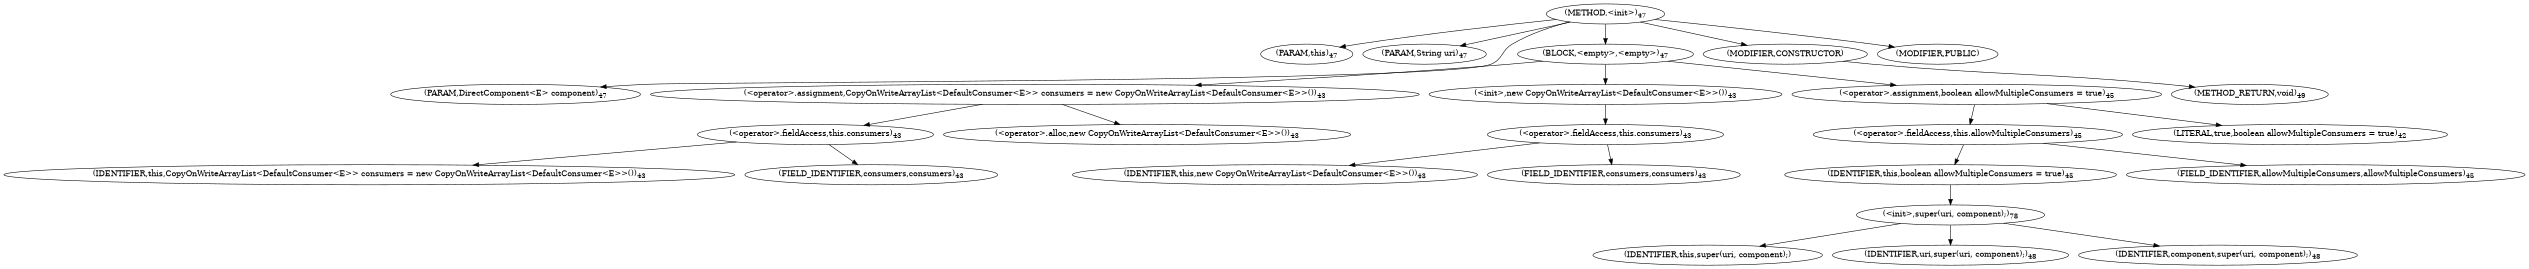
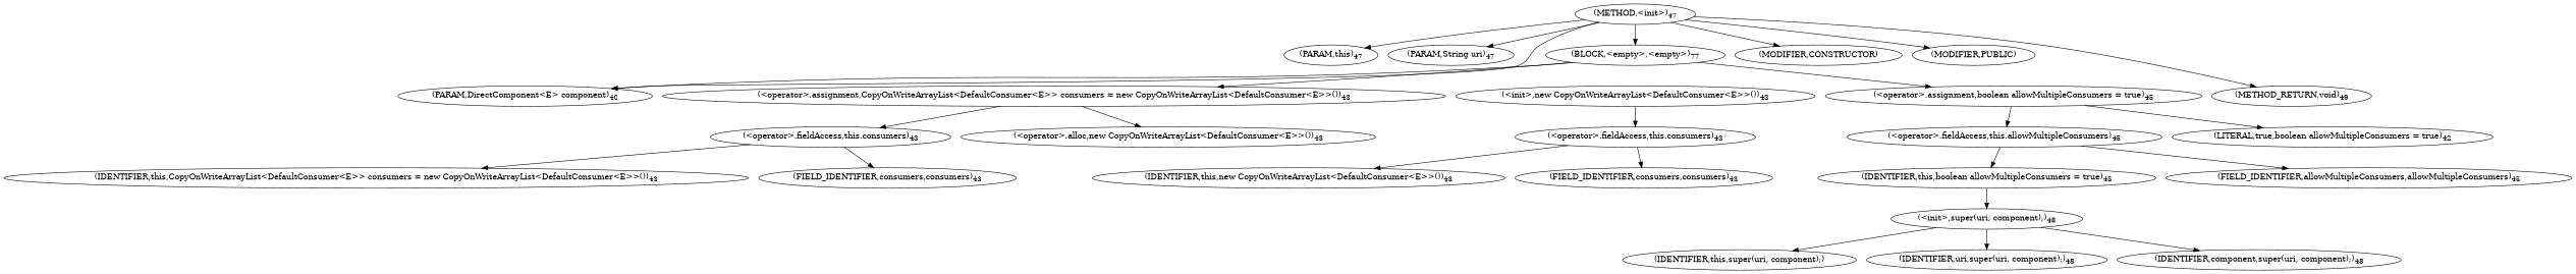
  digraph {
    n1 [label=<(METHOD,&lt;init&gt;)<SUB>47</SUB>>]
    n2 [label=<(PARAM,this)<SUB>47</SUB>>]
    n3 [label=<(PARAM,String uri)<SUB>47</SUB>>]
-   n4 [label=<(PARAM,DirectComponent&lt;E&gt; component)<SUB>47</SUB>>]
-   n5 [label=<(BLOCK,&lt;empty&gt;,&lt;empty&gt;)<SUB>47</SUB>>]
+   n4 [label=<(PARAM,DirectComponent&lt;E&gt; component)<SUB>40</SUB>>]
+   n5 [label=<(BLOCK,&lt;empty&gt;,&lt;empty&gt;)<SUB>77</SUB>>]
    n6 [label=<(MODIFIER,CONSTRUCTOR)>]
    n7 [label=<(MODIFIER,PUBLIC)>]
    n8 [label=<(METHOD_RETURN,void)<SUB>49</SUB>>]
    n9 [label=<(&lt;operator&gt;.assignment,CopyOnWriteArrayList&lt;DefaultConsumer&lt;E&gt;&gt; consumers = new CopyOnWriteArrayList&lt;DefaultConsumer&lt;E&gt;&gt;())<SUB>43</SUB>>]
    n10 [label=<(&lt;init&gt;,new CopyOnWriteArrayList&lt;DefaultConsumer&lt;E&gt;&gt;())<SUB>43</SUB>>]
    n11 [label=<(&lt;operator&gt;.assignment,boolean allowMultipleConsumers = true)<SUB>45</SUB>>]
    n12 [label=<(&lt;operator&gt;.fieldAccess,this.consumers)<SUB>43</SUB>>]
    n13 [label=<(&lt;operator&gt;.alloc,new CopyOnWriteArrayList&lt;DefaultConsumer&lt;E&gt;&gt;())<SUB>43</SUB>>]
    n14 [label=<(&lt;operator&gt;.fieldAccess,this.consumers)<SUB>43</SUB>>]
    n15 [label=<(&lt;operator&gt;.fieldAccess,this.allowMultipleConsumers)<SUB>45</SUB>>]
    n16 [label=<(LITERAL,true,boolean allowMultipleConsumers = true)<SUB>42</SUB>>]
-   n17 [label=<(&lt;init&gt;,super(uri, component);)<SUB>78</SUB>>]
+   n17 [label=<(&lt;init&gt;,super(uri, component);)<SUB>48</SUB>>]
    n18 [label=<(IDENTIFIER,this,super(uri, component);)>]
    n19 [label=<(IDENTIFIER,uri,super(uri, component);)<SUB>48</SUB>>]
    n20 [label=<(IDENTIFIER,component,super(uri, component);)<SUB>48</SUB>>]
    n21 [label=<(IDENTIFIER,this,CopyOnWriteArrayList&lt;DefaultConsumer&lt;E&gt;&gt; consumers = new CopyOnWriteArrayList&lt;DefaultConsumer&lt;E&gt;&gt;())<SUB>43</SUB>>]
    n22 [label=<(FIELD_IDENTIFIER,consumers,consumers)<SUB>43</SUB>>]
    n23 [label=<(IDENTIFIER,this,new CopyOnWriteArrayList&lt;DefaultConsumer&lt;E&gt;&gt;())<SUB>43</SUB>>]
    n24 [label=<(FIELD_IDENTIFIER,consumers,consumers)<SUB>43</SUB>>]
    n25 [label=<(IDENTIFIER,this,boolean allowMultipleConsumers = true)<SUB>45</SUB>>]
    n26 [label=<(FIELD_IDENTIFIER,allowMultipleConsumers,allowMultipleConsumers)<SUB>45</SUB>>]
    n1 -> n2
    n1 -> n3
    n1 -> n4
    n1 -> n5
    n1 -> n6
    n1 -> n7
-   n6 -> n8
+   n1 -> n8
    n5 -> n9
-   n5 -> n10
+   n5 -> n4
    n5 -> n11
    n9 -> n12
    n9 -> n13
    n10 -> n14
    n11 -> n15
    n11 -> n16
    n12 -> n21
    n12 -> n22
    n14 -> n23
    n14 -> n24
    n15 -> n25
    n15 -> n26
    n17 -> n18
    n17 -> n19
    n17 -> n20
    n25 -> n17
  }
